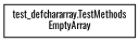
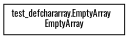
  digraph {
    rankdir=TB
    fontname=Oswald
-   n1 [color=black fillcolor=white fontname=Oswald fontsize=10 height=0.2 label="test_defchararray.TestMethods\lEmptyArray" shape=record style=filled width=0.4]
+   n1 [color=black fillcolor=white fontname=Oswald fontsize=10 height=0.2 label="test_defchararray.EmptyArray\lEmptyArray" shape=record style=filled width=0.4]
  }
